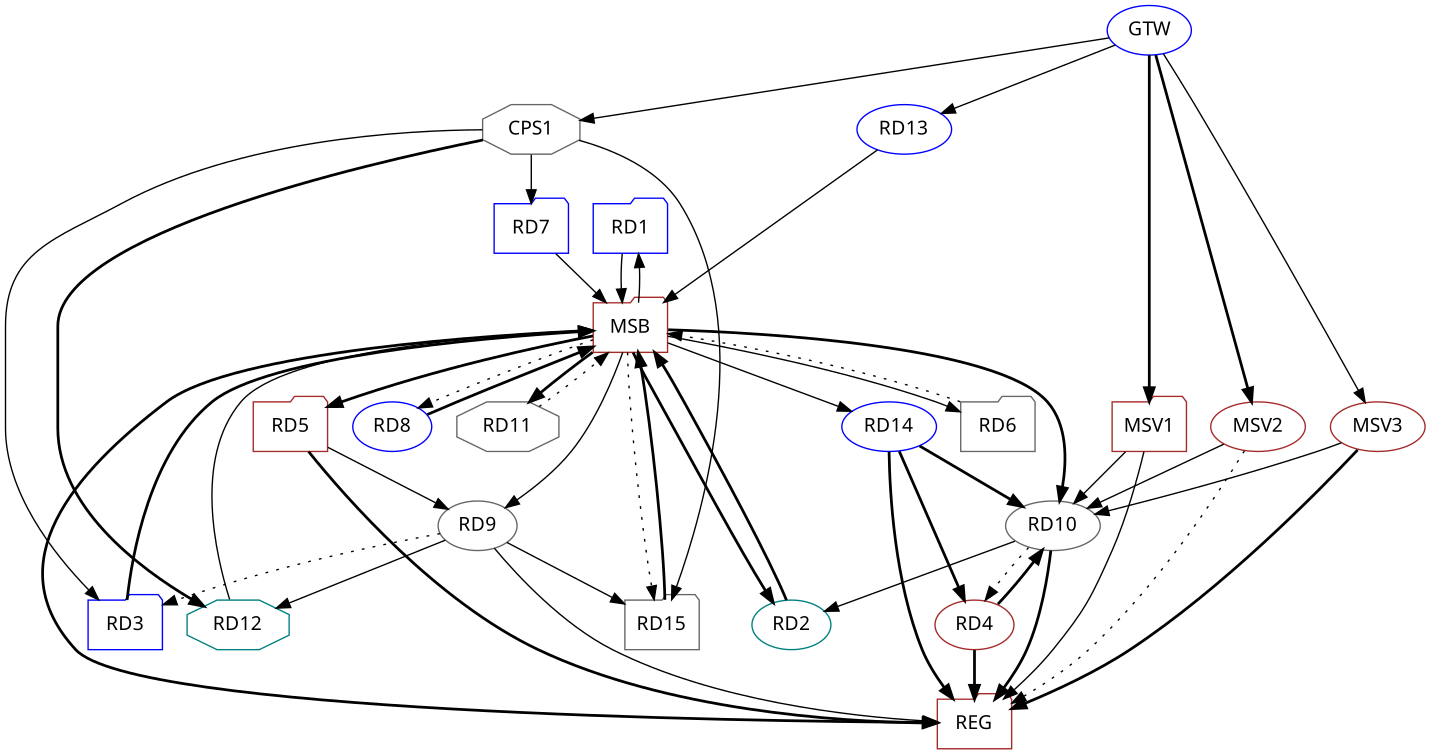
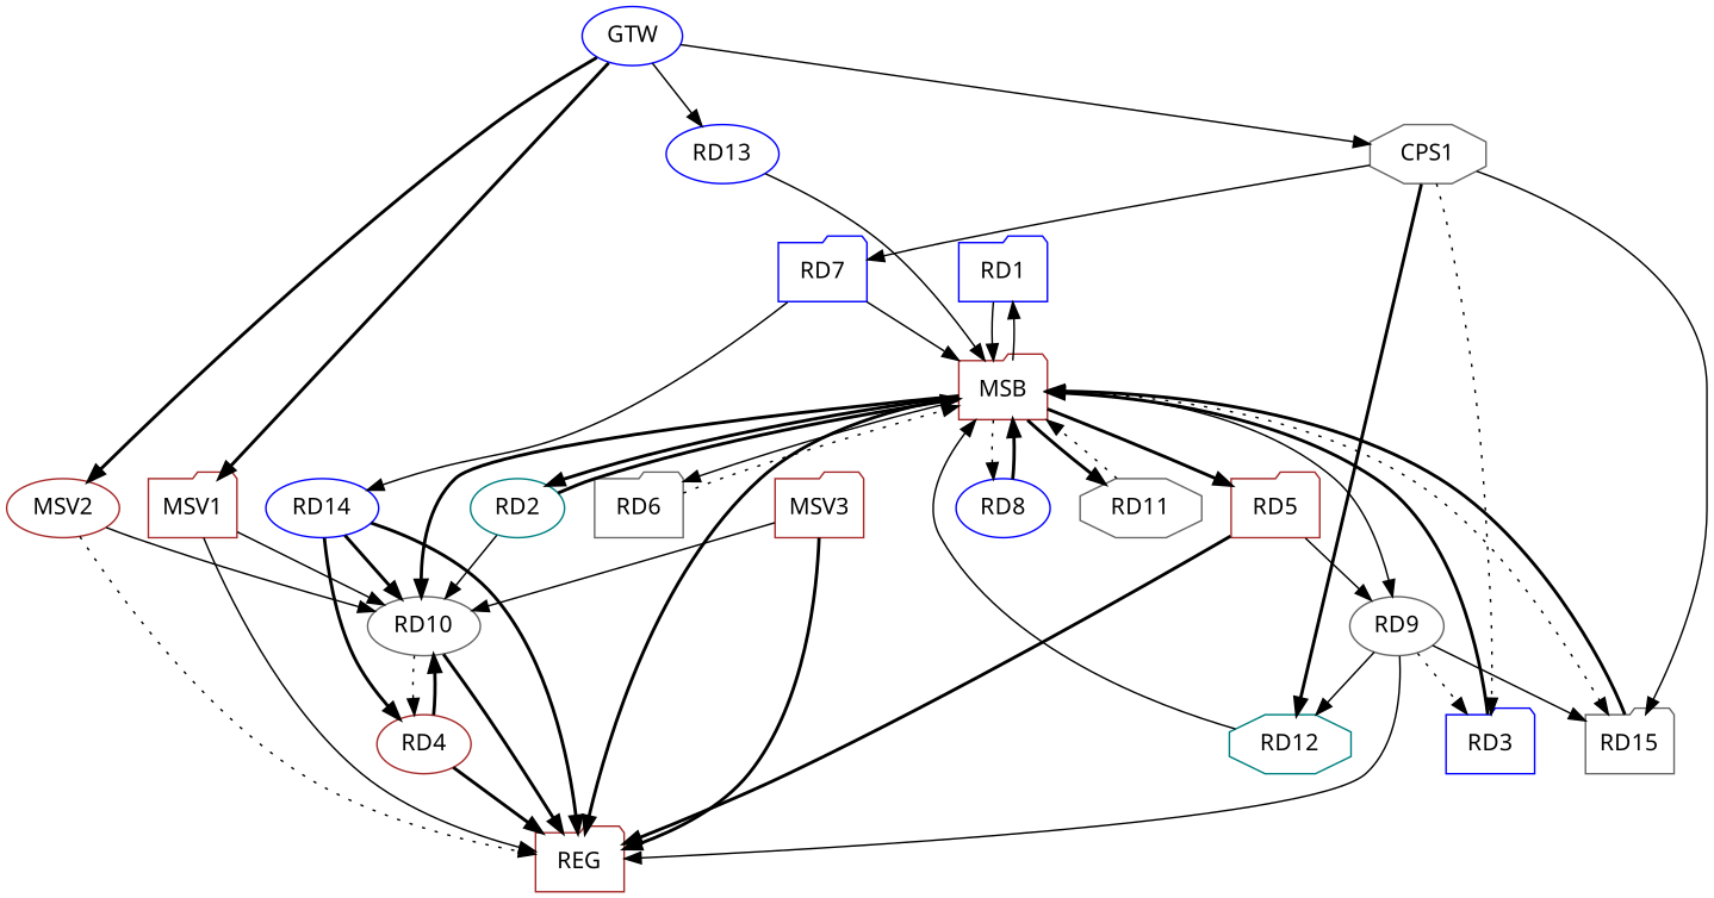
  strict digraph {
    fontname="Noto Sans"
    node [color=blue fontname="Noto Sans" shape=ellipse]
    edge [fontname="Noto Sans" style=solid]
    n1 [label=RD1 shape=folder]
    n2 [color=brown label=MSB shape=folder]
    n3 [color=teal label=RD2]
    n4 [color=gray40 label=RD10]
    n5 [color=brown label=REG shape=folder]
    n6 [color=brown label=RD5 shape=folder]
    n7 [color=gray40 label=RD9]
    n8 [color=gray40 label=RD6 shape=folder]
    n9 [label=RD8]
    n10 [color=gray40 label=RD15 shape=folder]
    n11 [color=gray40 label=RD11 shape=octagon]
    n12 [label=RD14]
    n13 [label=RD3 shape=folder]
    n14 [color=brown label=RD4]
    n15 [color=teal label=RD12 shape=octagon]
    n16 [label=RD7 shape=folder]
    n17 [label=RD13]
    n18 [color=gray40 label=CPS1 shape=octagon]
    n19 [label=GTW]
    n20 [color=brown label=MSV1 shape=folder]
    n21 [color=brown label=MSV2]
-   n22 [color=brown label=MSV3]
+   n22 [color=brown label=MSV3 shape=folder]
    n1 -> n2
    n2 -> n1
    n2 -> n3 [style=bold]
    n2 -> n4 [style=bold]
    n2 -> n5 [style=bold]
    n2 -> n6 [style=bold]
    n2 -> n7
    n2 -> n8
    n2 -> n9 [style=dotted]
    n2 -> n10 [style=dotted]
    n2 -> n11 [style=bold]
-   n2 -> n12
+   n16 -> n12
    n3 -> n2 [style=bold]
-   n4 -> n3
+   n3 -> n4
    n4 -> n5 [style=bold]
    n4 -> n14 [style=dotted]
    n6 -> n5 [style=bold]
    n6 -> n7
    n7 -> n5
    n7 -> n10
    n7 -> n13 [style=dotted]
    n7 -> n15
    n8 -> n2 [style=dotted]
    n9 -> n2 [style=bold]
    n10 -> n2 [style=bold]
    n11 -> n2 [style=dotted]
    n12 -> n4 [style=bold]
    n12 -> n5 [style=bold]
    n12 -> n14 [style=bold]
    n13 -> n2 [style=bold]
    n14 -> n4 [style=bold]
    n14 -> n5 [style=bold]
    n15 -> n2
    n16 -> n2
    n17 -> n2
    n18 -> n10
-   n18 -> n13
+   n18 -> n13 [style=dotted]
    n18 -> n15 [style=bold]
    n18 -> n16
    n19 -> n17
    n19 -> n18
    n19 -> n20 [style=bold]
    n19 -> n21 [style=bold]
-   n19 -> n22
    n20 -> n4
    n20 -> n5
    n21 -> n4
    n21 -> n5 [style=dotted]
    n22 -> n4
    n22 -> n5 [style=bold]
  }
